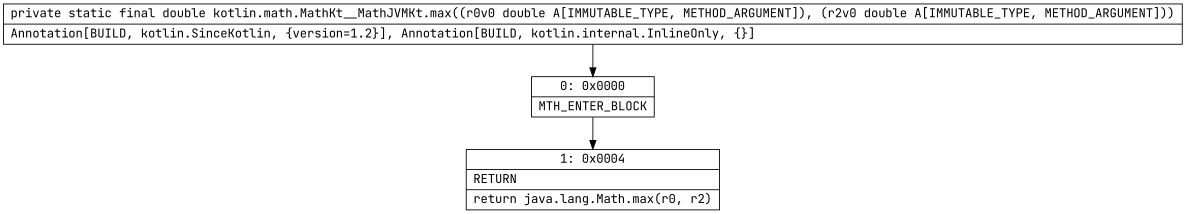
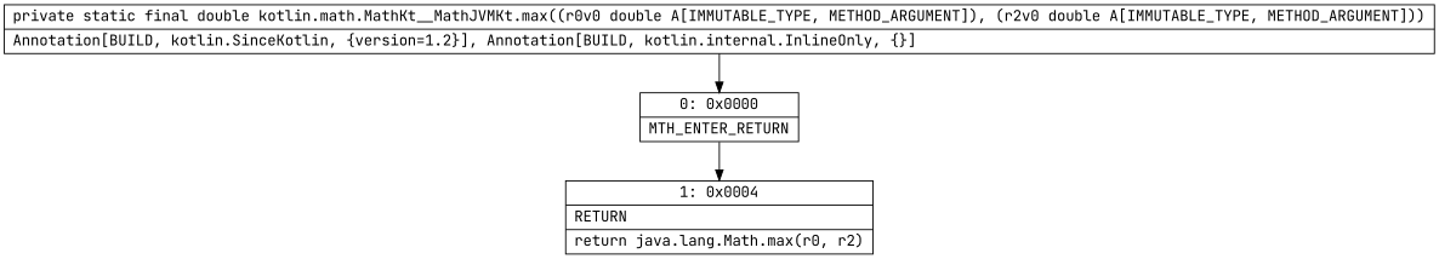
  digraph {
    fontname="JetBrains Mono"
    node [shape=record fontname="JetBrains Mono"]
    edge [fontname="JetBrains Mono"]
-   n1 [label="{0\:\ 0x0000|MTH_ENTER_BLOCK\l}"]
+   n1 [label="{0\:\ 0x0000|MTH_ENTER_RETURN\l}"]
    n2 [label="{1\:\ 0x0004|RETURN\l|return java.lang.Math.max(r0, r2)\l}"]
    n3 [label="{private static final double kotlin.math.MathKt__MathJVMKt.max((r0v0 double A[IMMUTABLE_TYPE, METHOD_ARGUMENT]), (r2v0 double A[IMMUTABLE_TYPE, METHOD_ARGUMENT]))  | Annotation[BUILD, kotlin.SinceKotlin, \{version=1.2\}], Annotation[BUILD, kotlin.internal.InlineOnly, \{\}]\l}"]
    n1 -> n2
    n3 -> n1
  }
